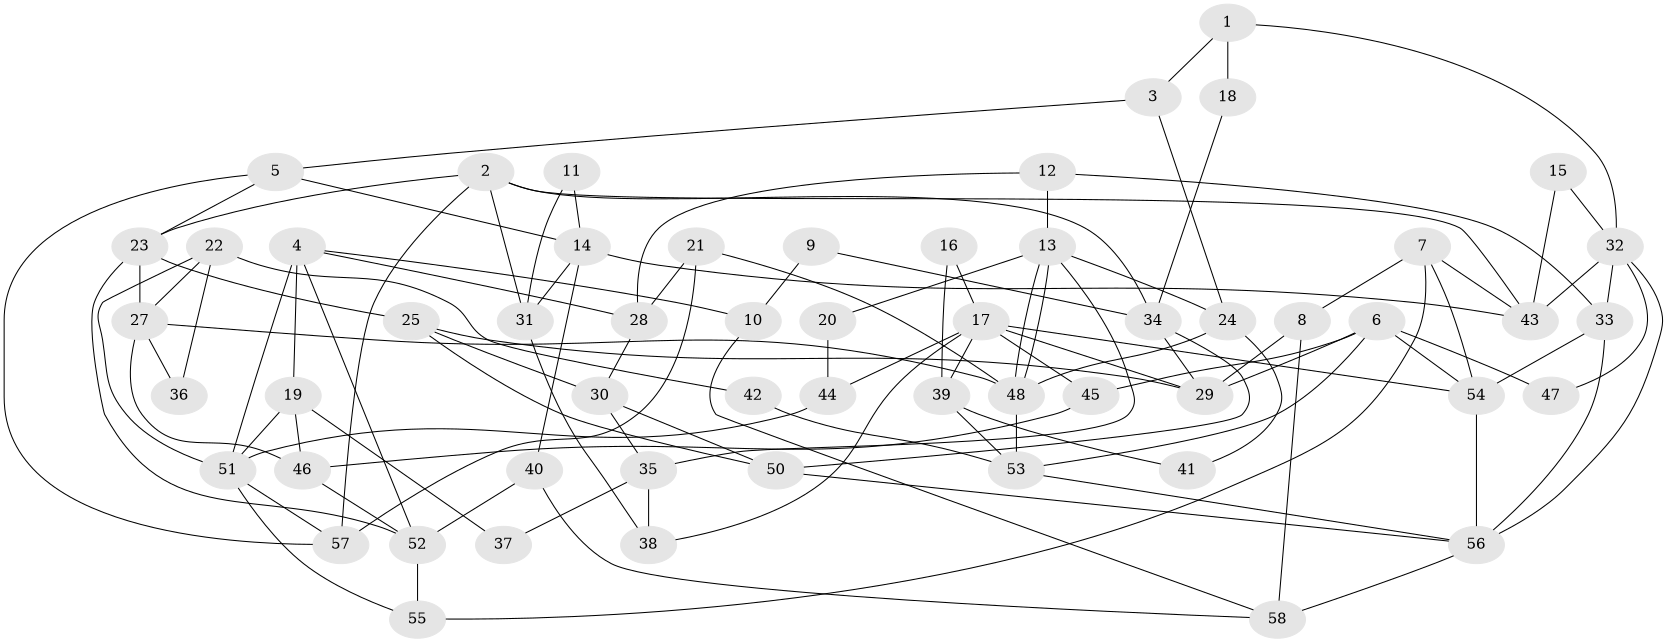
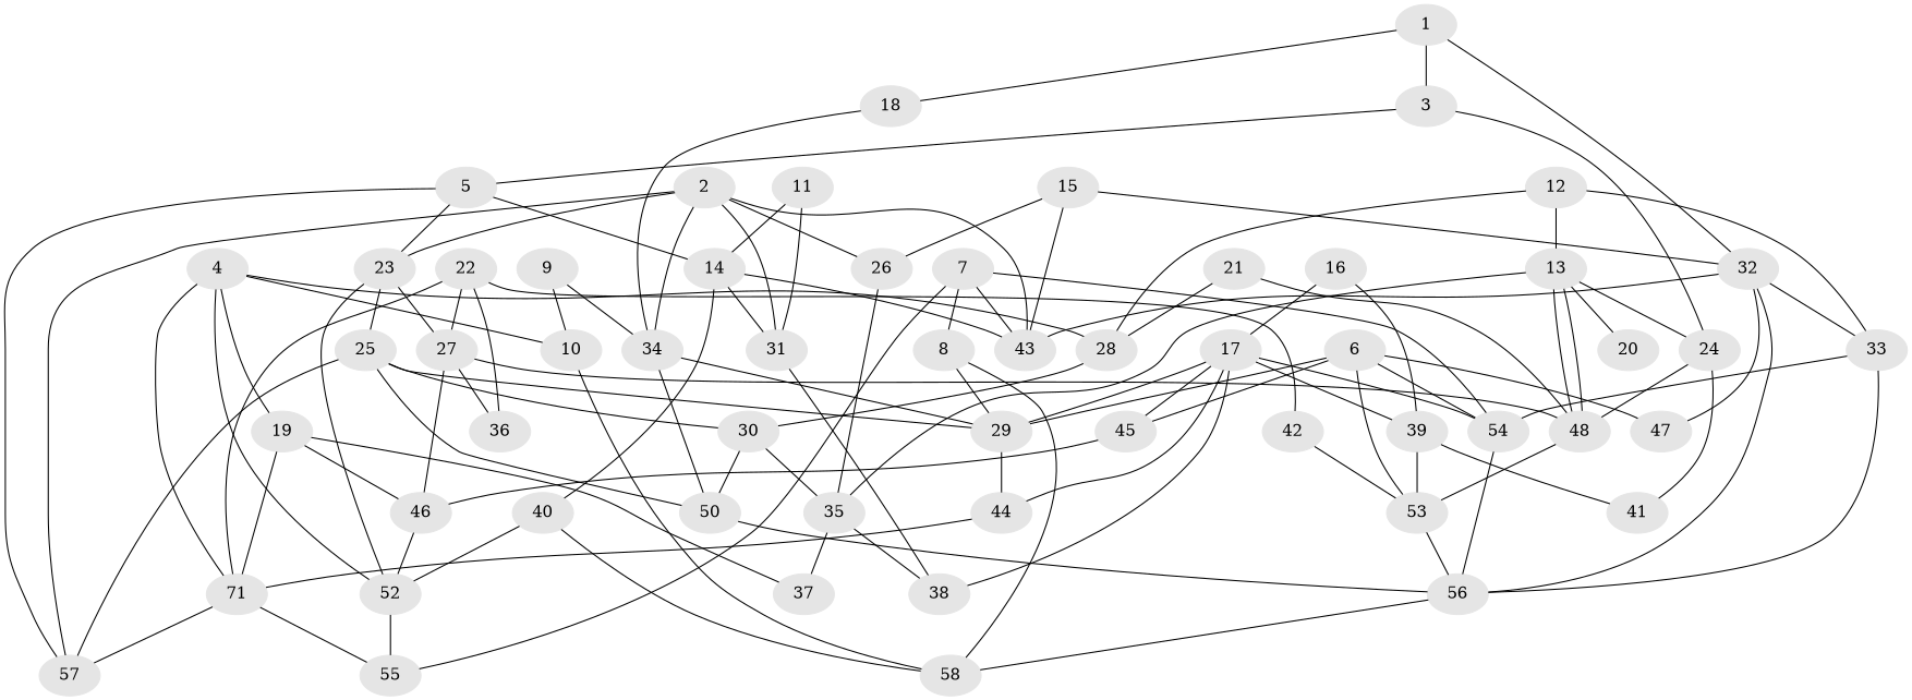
  graph {
    node [color=gray90 style=filled]
    1
    3
    18
    32
    5
    24
    34
    43
    47
    33
    56
    2
    23
+   26
    31
    57
    52
    27
    25
    35
    38
    29
    50
    14
    48
    41
    4
    10
    19
    28
-   51
+   51 [label=71]
    58
    37
    46
    30
    55
    40
    6
    45
    53
    54
    7
    8
    9
    11
    12
    13
    20
    44
    15
    16
    17
    39
    21
    22
    36
    42
    1 -- 3
    1 -- 18
    1 -- 32
    3 -- 5
    3 -- 24
    18 -- 34
    32 -- 43
    32 -- 47
    32 -- 33
    32 -- 56
    5 -- 23
    5 -- 57
    5 -- 14
    24 -- 48
    24 -- 41
    34 -- 29
    34 -- 50
    33 -- 56
    33 -- 54
    56 -- 58
    2 -- 34
    2 -- 43
    2 -- 23
+   2 -- 26
    2 -- 31
    2 -- 57
    23 -- 52
    23 -- 27
    23 -- 25
+   26 -- 35
    31 -- 38
    52 -- 55
    27 -- 48
    27 -- 46
    27 -- 36
    25 -- 29
    25 -- 50
    25 -- 30
    35 -- 38
    35 -- 37
    50 -- 56
    14 -- 43
    14 -- 31
    14 -- 40
    48 -- 53
    4 -- 52
    4 -- 10
    4 -- 19
    4 -- 28
    4 -- 51
    10 -- 58
    19 -- 51
    19 -- 37
    19 -- 46
    28 -- 30
    51 -- 57
    51 -- 55
    46 -- 52
    30 -- 35
    30 -- 50
    40 -- 52
    40 -- 58
    6 -- 47
    6 -- 29
    6 -- 45
    6 -- 53
    6 -- 54
    45 -- 46
    53 -- 56
    54 -- 56
    7 -- 43
    7 -- 55
    7 -- 54
    7 -- 8
    8 -- 29
    8 -- 58
    9 -- 34
    9 -- 10
    11 -- 31
    11 -- 14
    12 -- 33
    12 -- 28
    12 -- 13
    13 -- 24
    13 -- 35
    13 -- 48
    13 -- 48
    13 -- 20
-   20 -- 44
+   29 -- 44
    44 -- 51
    15 -- 32
    15 -- 43
+   15 -- 26
    16 -- 17
    16 -- 39
    17 -- 38
    17 -- 29
    17 -- 45
    17 -- 54
    17 -- 44
    17 -- 39
    39 -- 41
    39 -- 53
-   21 -- 57
+   25 -- 57
    21 -- 48
    21 -- 28
    22 -- 27
    22 -- 51
    22 -- 36
    22 -- 42
    42 -- 53
  }
